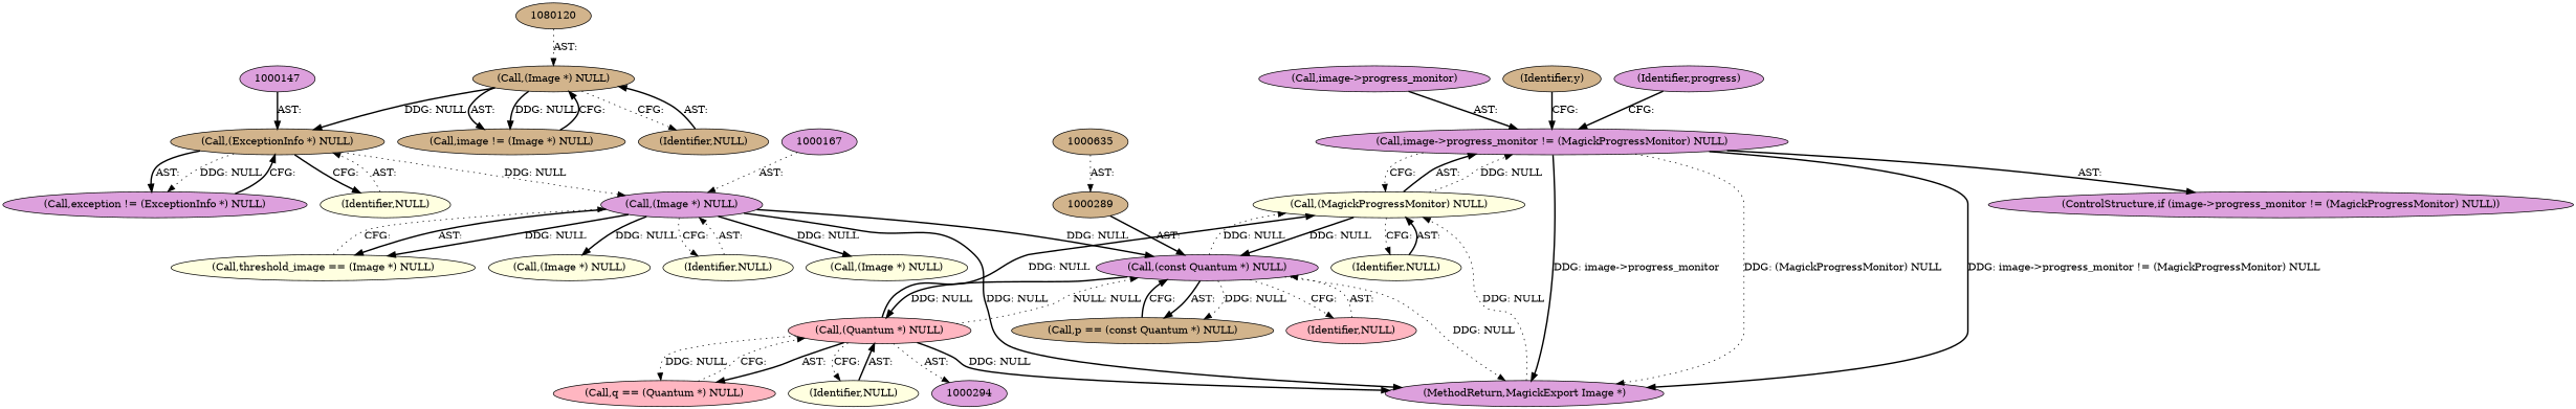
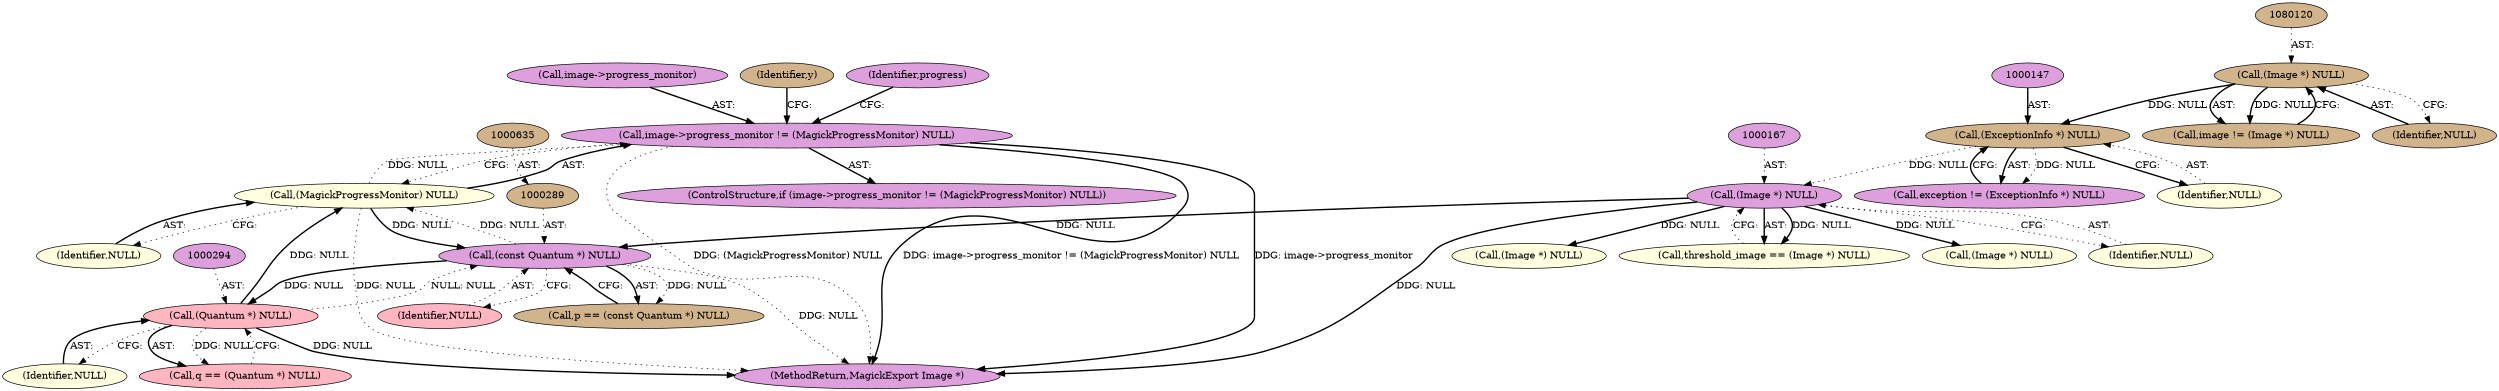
  digraph {
    node [fillcolor=plum style=filled]
    edge [style=bold]
    n1 [label="(Call,image->progress_monitor != (MagickProgressMonitor) NULL)"]
    n2 [fillcolor=lightyellow label="(Call,(MagickProgressMonitor) NULL)"]
    n3 [label="(MethodReturn,MagickExport Image *)"]
    n4 [label="(ControlStructure,if (image->progress_monitor != (MagickProgressMonitor) NULL))"]
    n5 [label="(Call,(const Quantum *) NULL)"]
    n6 [fillcolor=lightyellow label="(Identifier,NULL)"]
    n7 [fillcolor=lightpink label="(Call,(Quantum *) NULL)"]
    n8 [fillcolor=tan label="(Call,p == (const Quantum *) NULL)"]
    n9 [fillcolor=lightpink label="(Identifier,NULL)"]
    n10 [fillcolor=lightpink label="(Call,q == (Quantum *) NULL)"]
    n11 [fillcolor=lightyellow label="(Identifier,NULL)"]
    n12 [label="(Call,(Image *) NULL)"]
    n13 [fillcolor=lightyellow label="(Call,(Image *) NULL)"]
    n14 [fillcolor=lightyellow label="(Call,threshold_image == (Image *) NULL)"]
    n15 [fillcolor=lightyellow label="(Call,(Image *) NULL)"]
    n16 [fillcolor=lightyellow label="(Identifier,NULL)"]
    n17 [fillcolor=tan label="(Call,(ExceptionInfo *) NULL)"]
    n18 [label="(Call,exception != (ExceptionInfo *) NULL)"]
    n19 [fillcolor=lightyellow label="(Identifier,NULL)"]
    n20 [fillcolor=tan label="(Call,(Image *) NULL)"]
    n21 [fillcolor=tan label="(Call,image != (Image *) NULL)"]
    n22 [fillcolor=tan label="(Identifier,NULL)"]
    n23 [fillcolor=tan label="(Identifier,y)"]
    n24 [label="(Identifier,progress)"]
    n25 [label="(Call,image->progress_monitor)"]
    1000635 [fillcolor=tan]
    1000289 [fillcolor=tan]
    1000167
    1000147
    n30 [fillcolor=tan label=1080120]
    1000294
    n1 -> n2 [label="CFG: " style=dotted]
    n1 -> n3 [label="DDG: image->progress_monitor != (MagickProgressMonitor) NULL"]
    n1 -> n3 [label="DDG: image->progress_monitor"]
    n1 -> n3 [label="DDG: (MagickProgressMonitor) NULL" style=dotted]
    n1 -> n4 [label="AST: "]
    n2 -> n1 [label="AST: "]
    n2 -> n1 [label="DDG: NULL" style=dotted]
-   n3 -> n2 [label="DDG: NULL" style=dotted]
+   n2 -> n3 [label="DDG: NULL" style=dotted]
    n2 -> n5 [label="DDG: NULL"]
    n2 -> n6 [label="CFG: " style=dotted]
    n5 -> n2 [label="DDG: NULL" style=dotted]
    n5 -> n3 [label="DDG: NULL" style=dotted]
    n5 -> n7 [label="DDG: NULL"]
    n5 -> n8 [label="AST: "]
    n5 -> n8 [label="DDG: NULL" style=dotted]
    n5 -> n9 [label="CFG: " style=dotted]
    n6 -> n2 [label="AST: "]
    n7 -> n2 [label="DDG: NULL"]
    n7 -> n3 [label="DDG: NULL"]
    n7 -> n5 [label="NULL: NULL" style=dotted]
    n7 -> n10 [label="AST: "]
    n7 -> n10 [label="DDG: NULL" style=dotted]
    n7 -> n11 [label="CFG: " style=dotted]
    n8 -> n5 [label="CFG: "]
    n9 -> n5 [label="AST: " style=dotted]
    n10 -> n7 [label="CFG: " style=dotted]
    n11 -> n7 [label="AST: "]
    n12 -> n3 [label="DDG: NULL"]
    n12 -> n5 [label="DDG: NULL"]
    n12 -> n13 [label="DDG: NULL"]
    n12 -> n14 [label="AST: "]
    n12 -> n14 [label="DDG: NULL"]
    n12 -> n15 [label="DDG: NULL"]
    n12 -> n16 [label="CFG: " style=dotted]
    n14 -> n12 [label="CFG: " style=dotted]
    n16 -> n12 [label="AST: " style=dotted]
    n17 -> n12 [label="DDG: NULL" style=dotted]
    n17 -> n18 [label="AST: "]
    n17 -> n18 [label="DDG: NULL" style=dotted]
    n17 -> n19 [label="CFG: "]
    n18 -> n17 [label="CFG: "]
    n19 -> n17 [label="AST: " style=dotted]
    n20 -> n17 [label="DDG: NULL"]
    n20 -> n21 [label="AST: "]
    n20 -> n21 [label="DDG: NULL"]
    n20 -> n22 [label="CFG: " style=dotted]
    n21 -> n20 [label="CFG: "]
    n22 -> n20 [label="AST: "]
    n23 -> n1 [label="CFG: "]
    n24 -> n1 [label="CFG: "]
    n25 -> n1 [label="AST: "]
    1000635 -> 1000289 [label="AST: " style=dotted]
-   1000289 -> n5 [label="AST: "]
+   1000289 -> n5 [label="AST: " style=dotted]
    1000167 -> n12 [label="AST: " style=dotted]
    1000147 -> n17 [label="AST: "]
    n30 -> n20 [label="AST: " style=dotted]
-   n7 -> 1000294 [label="AST: " style=dotted]
+   1000294 -> n7 [label="AST: " style=dotted]
  }
